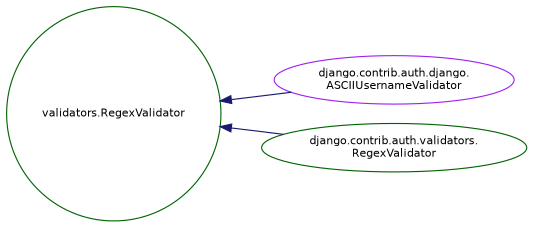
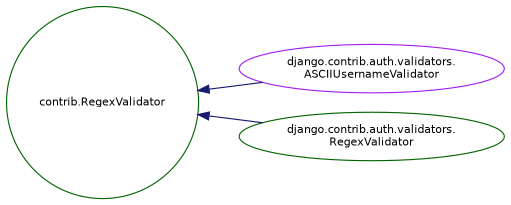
  digraph {
    rankdir=LR
    node [color=darkgreen fillcolor=white fontname=Helvetica fontsize=10 shape=ellipse style=filled]
    edge [color=midnightblue dir=back fontname=Helvetica fontsize=10 labelfontname=Helvetica labelfontsize=10 style=solid]
-   n1 [height=0.2 label="validators.RegexValidator" shape=circle width=0.4]
-   n2 [color=purple height=0.2 label="django.contrib.auth.django.\lASCIIUsernameValidator" width=0.4]
+   n1 [height=0.2 label="contrib.RegexValidator" shape=circle width=0.4]
+   n2 [color=purple height=0.2 label="django.contrib.auth.validators.\lASCIIUsernameValidator" width=0.4]
    n3 [height=0.2 label="django.contrib.auth.validators.\lRegexValidator" width=0.4]
    n1 -> n2
    n1 -> n3
  }
